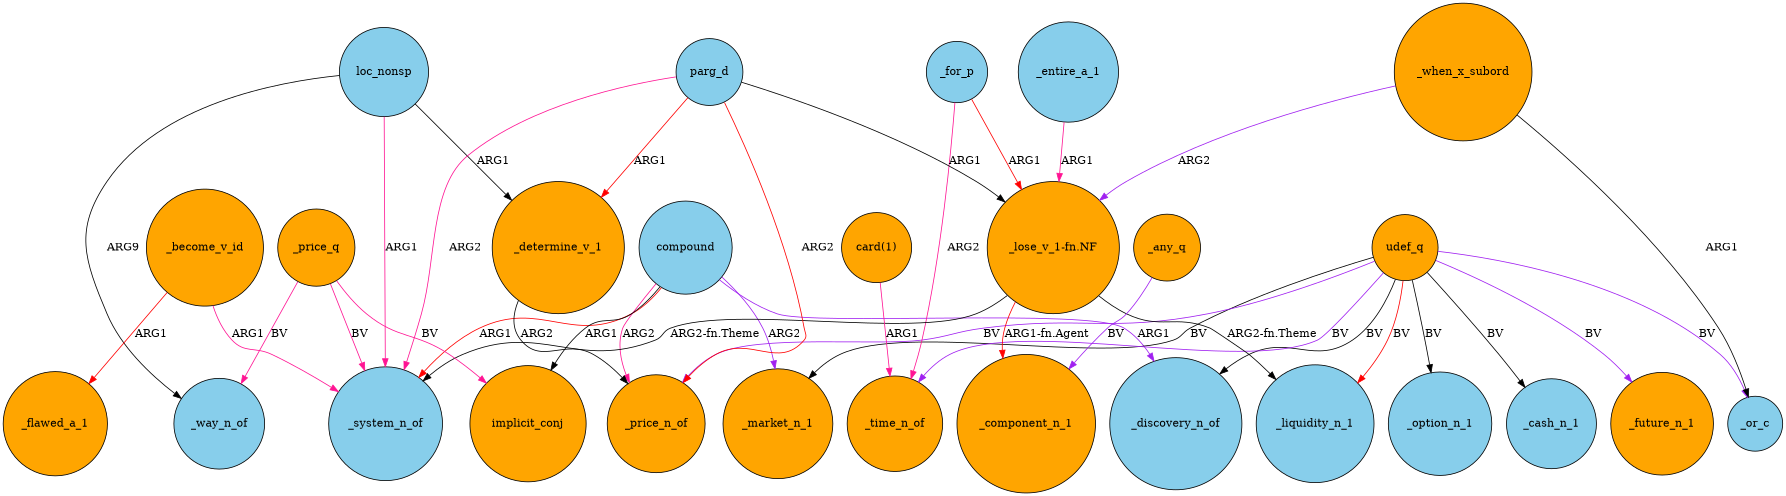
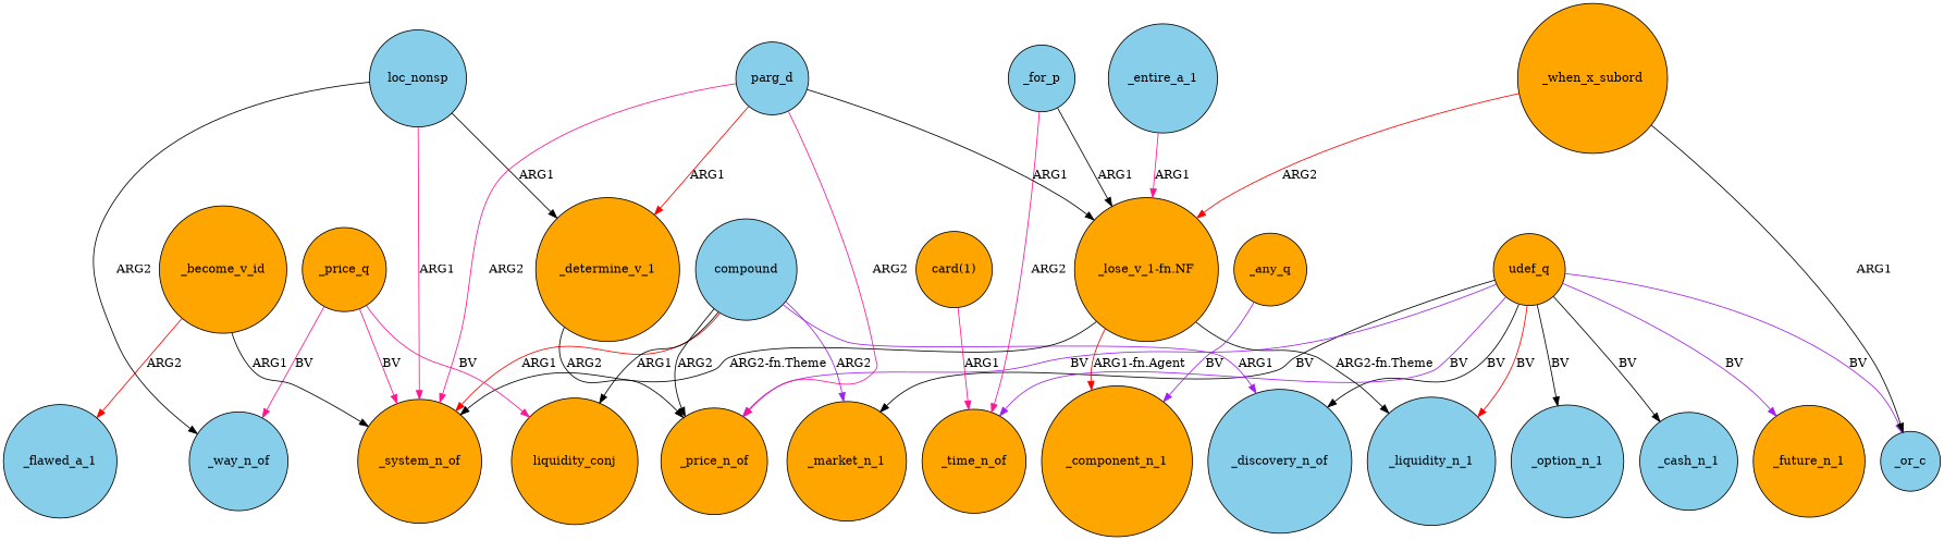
  digraph {
    node [fillcolor=orange shape=circle style=filled]
    edge [color=black]
    compound [fillcolor=skyblue]
    _market_n_1
-   _system_n_of [fillcolor=skyblue]
+   _system_n_of
    _price_n_of
    _discovery_n_of [fillcolor=skyblue]
-   implicit_conj
+   implicit_conj [label=liquidity_conj]
    loc_nonsp [fillcolor=skyblue]
    _determine_v_1
    _way_n_of [fillcolor=skyblue]
    udef_q
    _option_n_1 [fillcolor=skyblue]
    _or_c [fillcolor=skyblue]
    _cash_n_1 [fillcolor=skyblue]
    _time_n_of
    _future_n_1
    _liquidity_n_1 [fillcolor=skyblue]
    _for_p [fillcolor=skyblue]
    "_lose_v_1-fn.NF"
    _component_n_1
    _when_x_subord
    n21 [label=_price_q]
    _entire_a_1 [fillcolor=skyblue]
    "card(1)"
    parg_d [fillcolor=skyblue]
    _become_v_id
-   _flawed_a_1
+   _flawed_a_1 [fillcolor=skyblue]
    _any_q
    compound -> _market_n_1 [color=purple label=ARG2]
    compound -> _system_n_of [color=red label=ARG1]
-   compound -> _price_n_of [color=deeppink label=ARG2]
+   compound -> _price_n_of [label=ARG2]
    compound -> _discovery_n_of [color=purple label=ARG1]
    compound -> implicit_conj [label=ARG1]
    loc_nonsp -> _system_n_of [color=deeppink label=ARG1]
    loc_nonsp -> _determine_v_1 [label=ARG1]
-   loc_nonsp -> _way_n_of [label=ARG9]
+   loc_nonsp -> _way_n_of [label=ARG2]
    _determine_v_1 -> _price_n_of [label=ARG2]
    udef_q -> _market_n_1 [label=BV]
    udef_q -> _price_n_of [color=purple label=BV]
    udef_q -> _discovery_n_of [label=BV]
    udef_q -> _option_n_1 [label=BV]
    udef_q -> _or_c [color=purple label=BV]
    udef_q -> _cash_n_1 [label=BV]
    udef_q -> _time_n_of [color=purple label=BV]
    udef_q -> _future_n_1 [color=purple label=BV]
    udef_q -> _liquidity_n_1 [color=red label=BV]
    _for_p -> _time_n_of [color=deeppink label=ARG2]
-   _for_p -> "_lose_v_1-fn.NF" [color=red label=ARG1]
+   _for_p -> "_lose_v_1-fn.NF" [label=ARG1]
    "_lose_v_1-fn.NF" -> _system_n_of [label="ARG2-fn.Theme"]
    "_lose_v_1-fn.NF" -> _liquidity_n_1 [label="ARG2-fn.Theme"]
    "_lose_v_1-fn.NF" -> _component_n_1 [color=red label="ARG1-fn.Agent"]
    _when_x_subord -> _or_c [label=ARG1]
-   _when_x_subord -> "_lose_v_1-fn.NF" [color=purple label=ARG2]
+   _when_x_subord -> "_lose_v_1-fn.NF" [color=red label=ARG2]
    n21 -> _system_n_of [color=deeppink label=BV]
    n21 -> implicit_conj [color=deeppink label=BV]
    n21 -> _way_n_of [color=deeppink label=BV]
    _entire_a_1 -> "_lose_v_1-fn.NF" [color=deeppink label=ARG1]
    "card(1)" -> _time_n_of [color=deeppink label=ARG1]
    parg_d -> _system_n_of [color=deeppink label=ARG2]
-   parg_d -> _price_n_of [color=red label=ARG2]
+   parg_d -> _price_n_of [color=deeppink label=ARG2]
    parg_d -> _determine_v_1 [color=red label=ARG1]
    parg_d -> "_lose_v_1-fn.NF" [label=ARG1]
-   _become_v_id -> _system_n_of [color=deeppink label=ARG1]
-   _become_v_id -> _flawed_a_1 [color=red label=ARG1]
+   _become_v_id -> _system_n_of [label=ARG1]
+   _become_v_id -> _flawed_a_1 [color=red label=ARG2]
    _any_q -> _component_n_1 [color=purple label=BV]
  }
